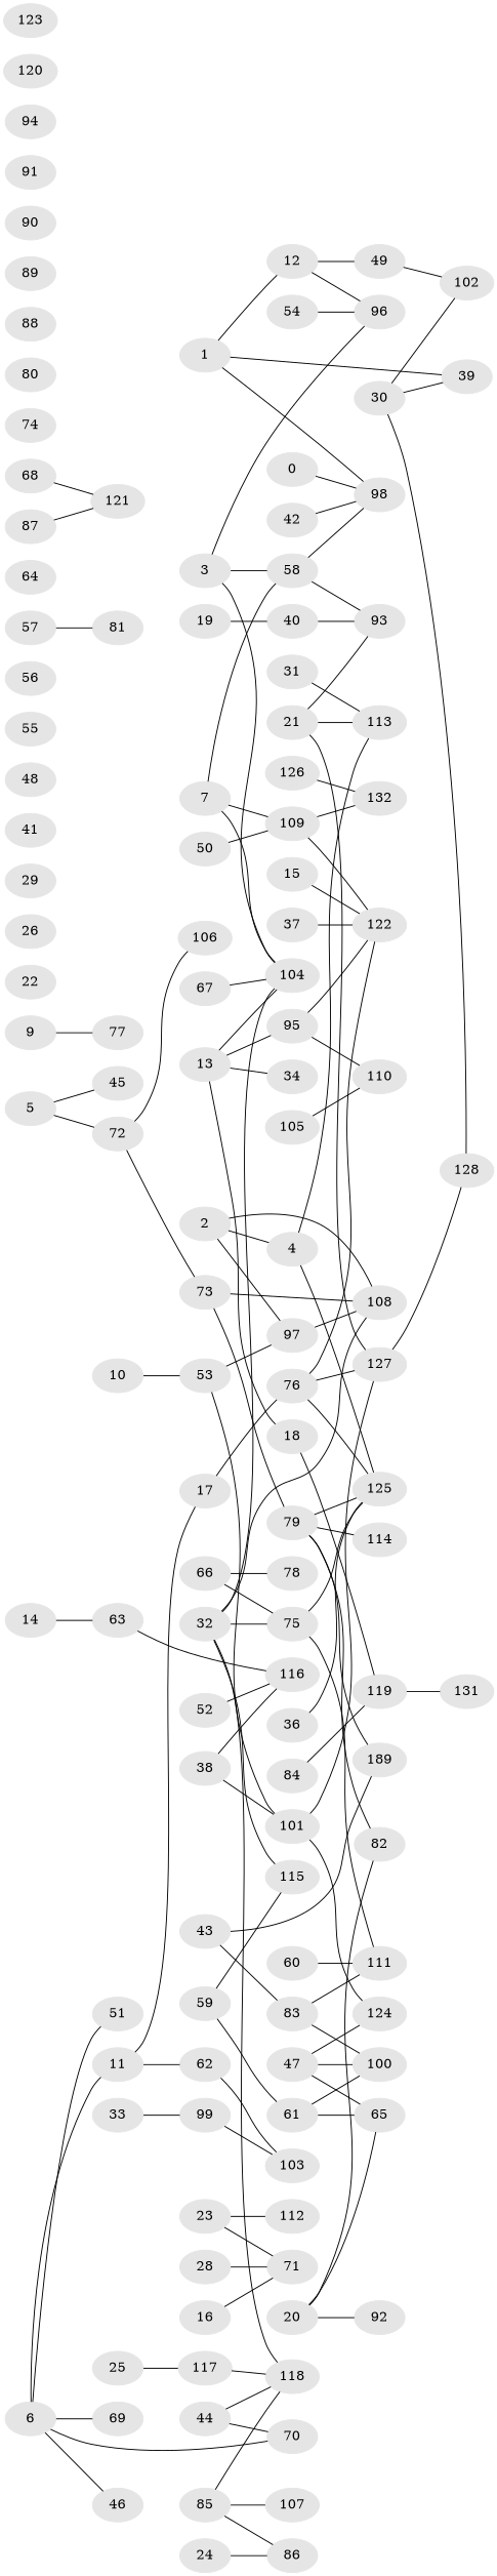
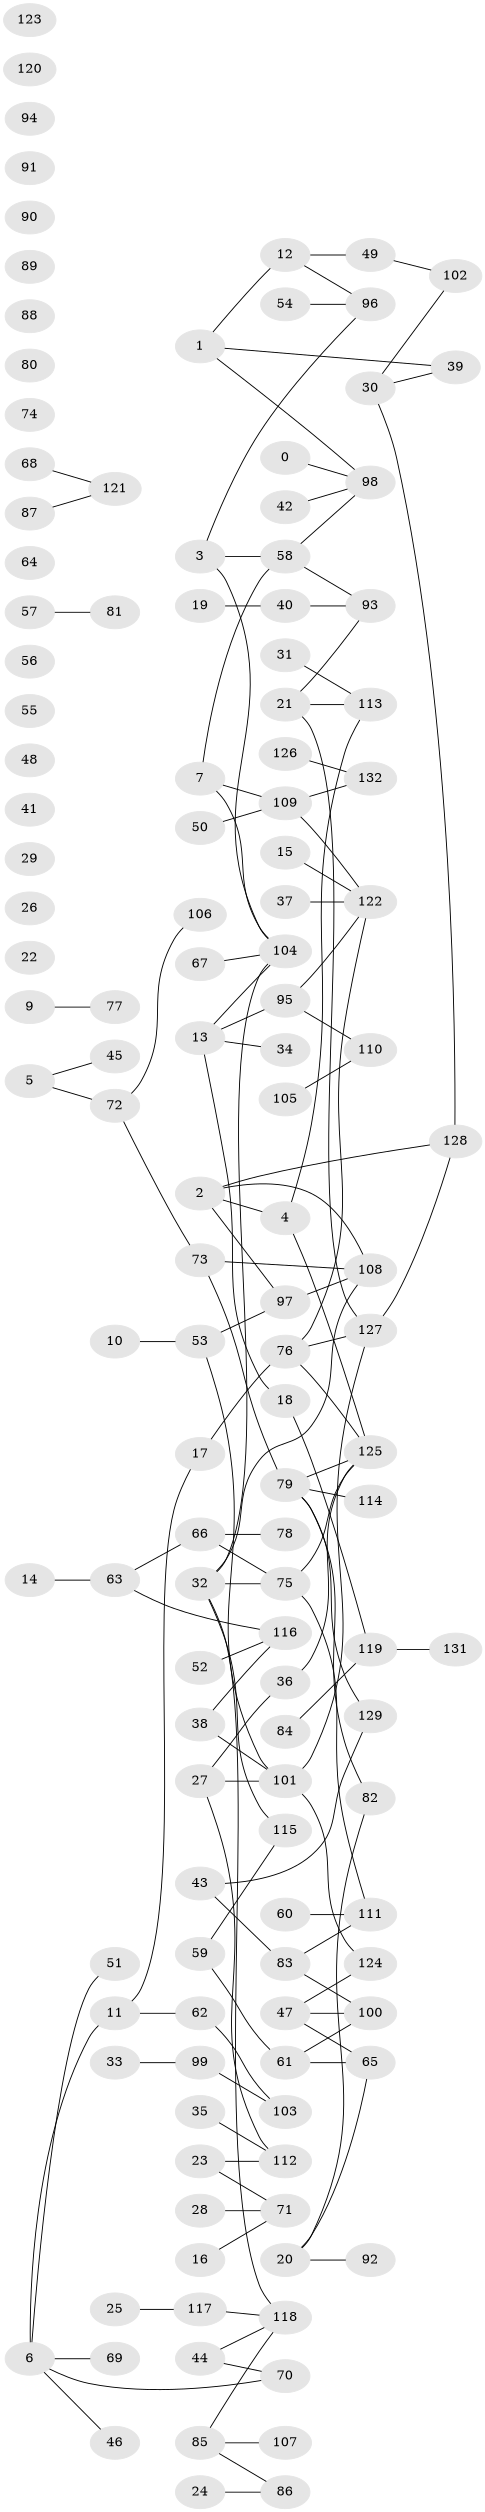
  graph {
    rankdir=LR
    node [color=gray90 style=filled]
    1
    12
    39
    98
    96
    49
    2
    4
    97
    108
    128
    113
    125
    3
    58
    104
    93
    5
    45
    72
    73
    106
    6
    11
    46
    51
    69
    70
    17
    62
    7
    109
    122
    132
    n35 [label=0]
    9
    77
    10
    53
    101
    76
    103
    102
    13
    18
    34
    95
    119
    110
    14
    63
    116
    66
    15
    44
    118
    16
    71
    131
    19
    40
    20
    65
    82
    92
    21
    127
    22
    23
    112
    24
    86
    25
    117
    26
+   27
    36
    124
    28
    29
    30
    31
    32
    75
    115
    111
    33
    99
+   35
    37
    38
    41
    42
    43
    83
-   129 [label=189]
+   129
    100
    47
    48
    50
    52
    54
    55
    56
    57
    81
    59
    61
    60
    78
    64
    67
    68
    121
    79
    114
    74
    80
    84
    85
    107
    87
    88
    89
    90
    91
    94
    105
    120
    123
    126
    1 -- 12
    1 -- 39
    1 -- 98
    12 -- 96
    12 -- 49
    49 -- 102
    2 -- 4
    2 -- 97
    2 -- 108
+   2 -- 128
    4 -- 113
    4 -- 125
    97 -- 108
    3 -- 96
    3 -- 58
    3 -- 104
    58 -- 98
    58 -- 93
    5 -- 45
    5 -- 72
    72 -- 73
    72 -- 106
    73 -- 108
    73 -- 79
    6 -- 11
    6 -- 46
    6 -- 51
    6 -- 69
    6 -- 70
    11 -- 17
    11 -- 62
    17 -- 76
    62 -- 103
    7 -- 58
    7 -- 104
    7 -- 109
    109 -- 122
    109 -- 132
    n35 -- 98
    9 -- 77
    10 -- 53
    53 -- 97
    53 -- 101
    101 -- 127
    101 -- 124
    76 -- 125
    76 -- 122
    76 -- 127
    13 -- 104
    13 -- 18
    13 -- 34
    13 -- 95
    18 -- 119
    95 -- 122
    95 -- 110
    119 -- 131
    14 -- 63
    63 -- 116
+   63 -- 66
    66 -- 75
    66 -- 78
    15 -- 122
    44 -- 70
    44 -- 118
    16 -- 71
    19 -- 40
    40 -- 93
    20 -- 65
    20 -- 82
    20 -- 92
    21 -- 113
    21 -- 93
    21 -- 127
    127 -- 128
    23 -- 71
    23 -- 112
    24 -- 86
    25 -- 117
    117 -- 118
+   27 -- 101
+   27 -- 112
+   27 -- 36
    36 -- 125
    28 -- 71
    30 -- 39
    30 -- 128
    30 -- 102
    31 -- 113
    32 -- 108
    32 -- 104
    32 -- 118
    32 -- 75
    32 -- 115
    75 -- 125
    75 -- 111
    33 -- 99
    99 -- 103
+   35 -- 112
    37 -- 122
    38 -- 101
    38 -- 116
    42 -- 98
    43 -- 83
    43 -- 129
    83 -- 111
    83 -- 100
    47 -- 65
    47 -- 124
    47 -- 100
    50 -- 109
    52 -- 116
    54 -- 96
    57 -- 81
    59 -- 115
    59 -- 61
    61 -- 65
    61 -- 100
    60 -- 111
    67 -- 104
    68 -- 121
    79 -- 125
    79 -- 82
    79 -- 129
    79 -- 114
    84 -- 119
    85 -- 118
    85 -- 86
    85 -- 107
    87 -- 121
    105 -- 110
    126 -- 132
  }
